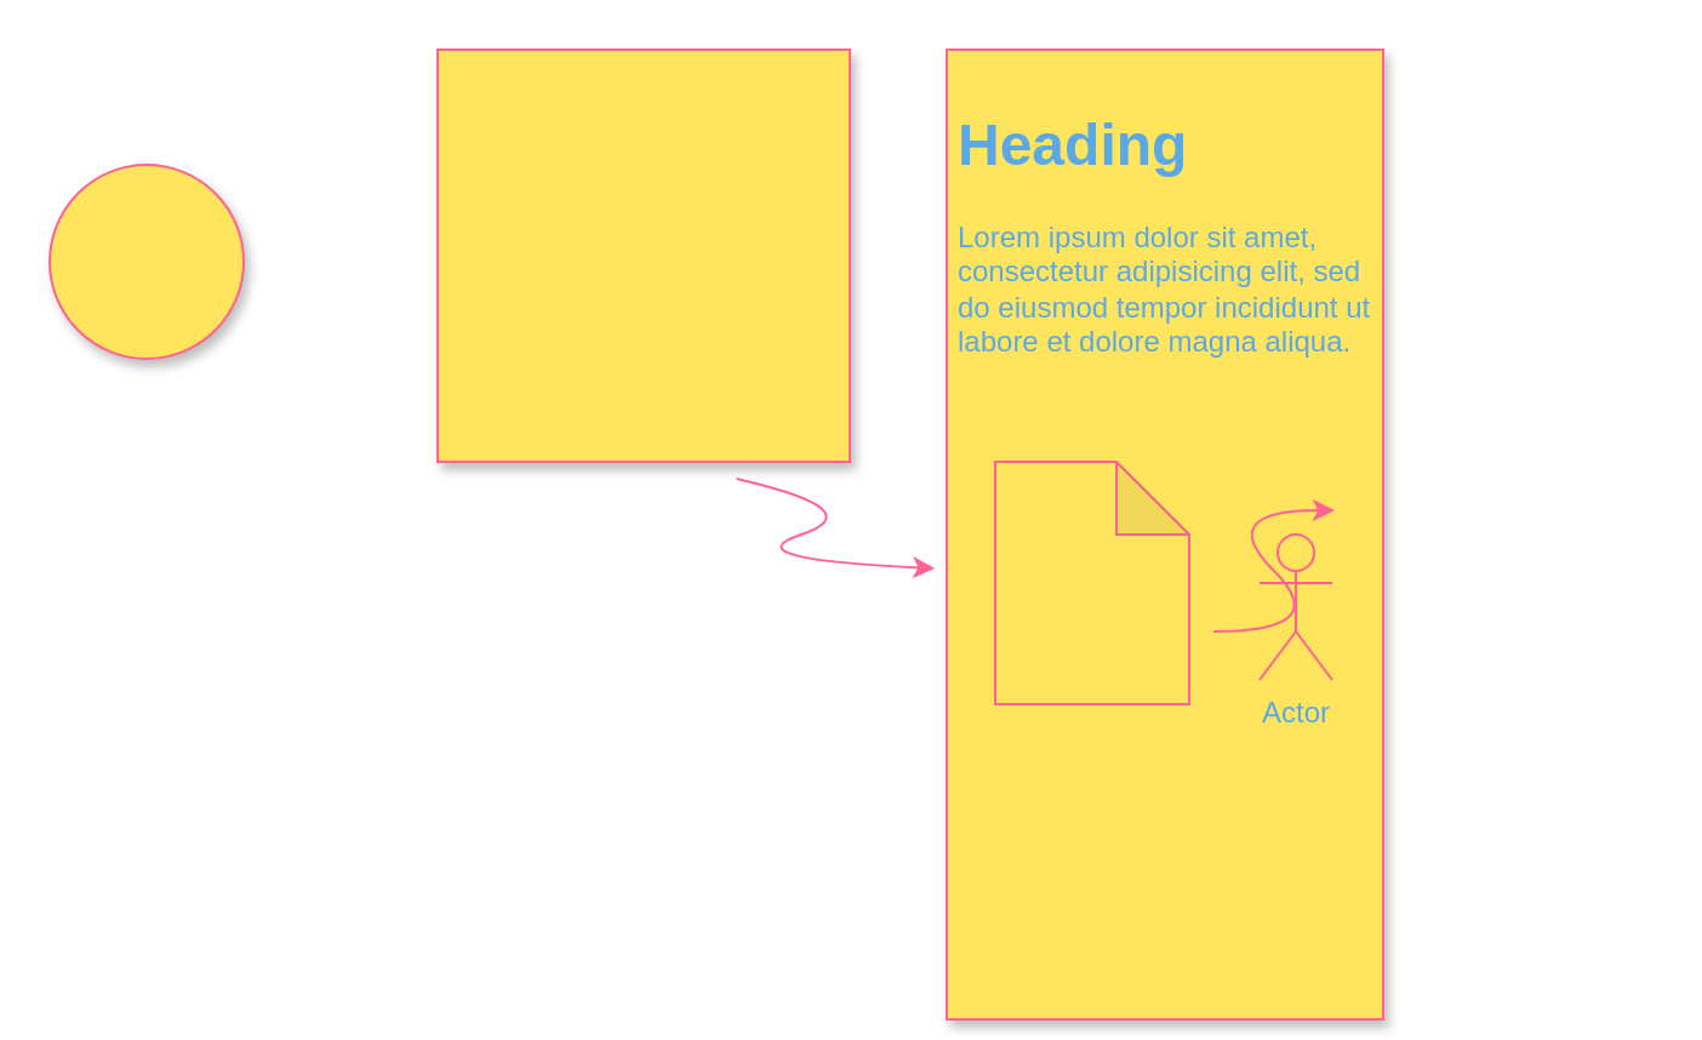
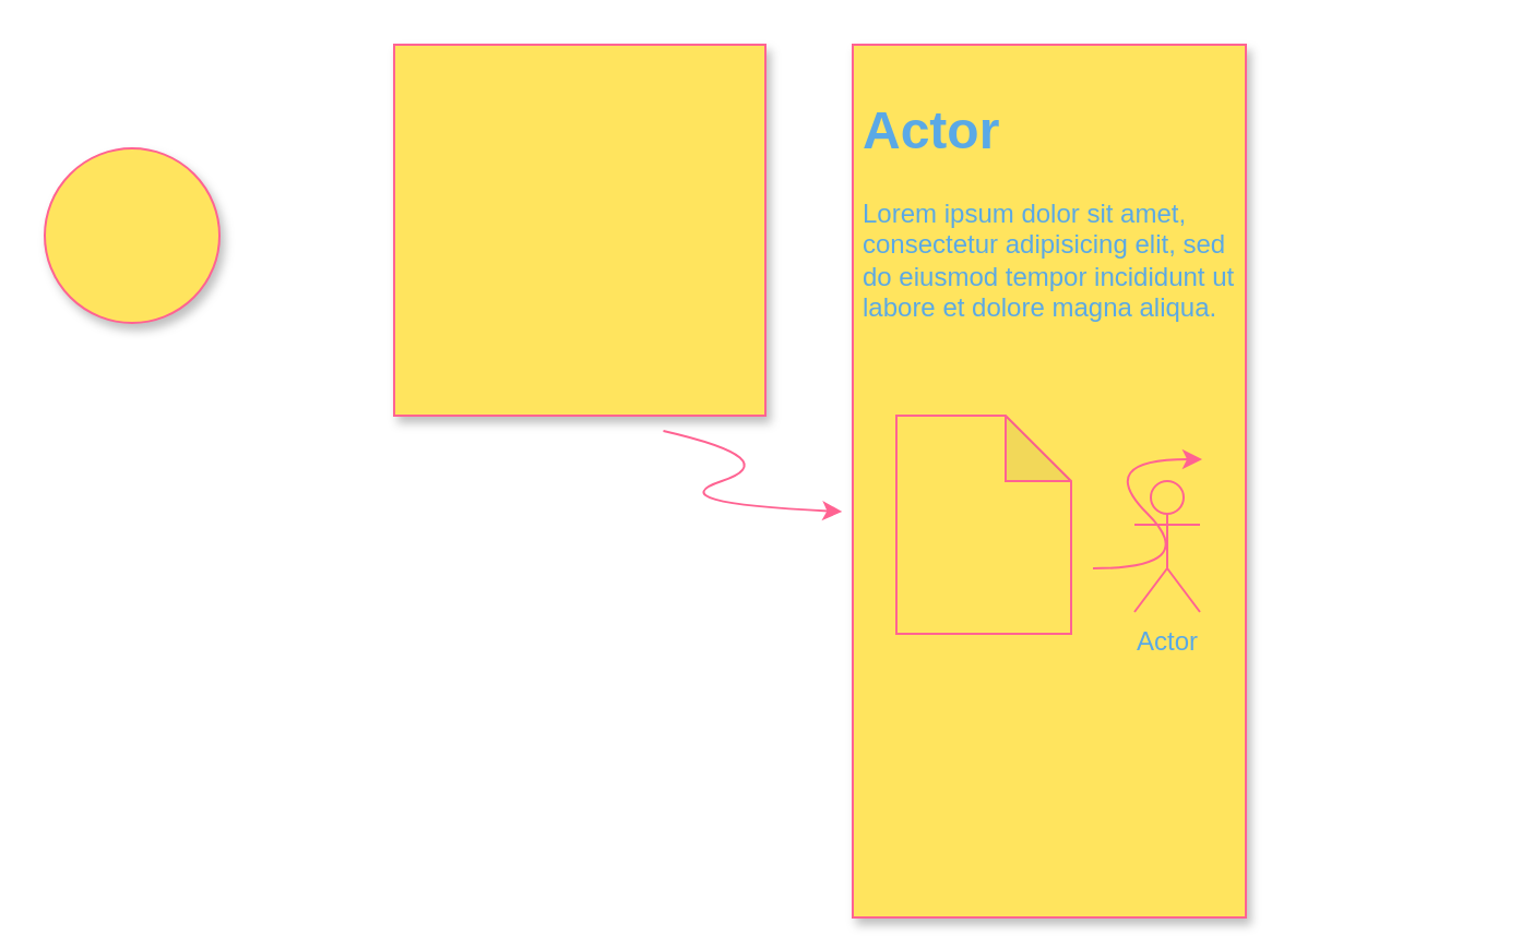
  <mxCell id="0" />
  <mxCell id="1" parent="0" />
  <mxCell id="2" value="" style="whiteSpace=wrap;html=1;aspect=fixed;shadow=1;fillColor=#FFE45E;strokeColor=#FF6392;fontColor=#5AA9E6;" parent="1" vertex="1"><mxGeometry x="180" y="20" width="170" height="170" as="geometry" /></mxCell>
  <mxCell id="3" value="" style="ellipse;whiteSpace=wrap;html=1;aspect=fixed;shadow=1;fillColor=#FFE45E;strokeColor=#FF6392;fontColor=#5AA9E6;" parent="1" vertex="1"><mxGeometry x="20" y="67.5" width="80" height="80" as="geometry" /></mxCell>
  <mxCell id="4" value="" style="rounded=0;whiteSpace=wrap;html=1;shadow=1;rotation=-90;fillColor=#FFE45E;strokeColor=#FF6392;fontColor=#5AA9E6;" parent="1" vertex="1"><mxGeometry x="280" y="130" width="400" height="180" as="geometry" /></mxCell>
- <mxCell id="5" value="&lt;h1&gt;Heading&lt;/h1&gt;&lt;p&gt;Lorem ipsum dolor sit amet, consectetur adipisicing elit, sed do eiusmod tempor incididunt ut labore et dolore magna aliqua.&lt;/p&gt;" style="text;html=1;strokeColor=none;fillColor=none;spacing=5;spacingTop=-20;whiteSpace=wrap;overflow=hidden;rounded=0;shadow=1;fontColor=#5AA9E6;" parent="1" vertex="1"><mxGeometry x="390" y="40" width="180" height="135" as="geometry" /></mxCell>
+ <mxCell id="5" value="&lt;h1&gt;Actor&lt;/h1&gt;&lt;p&gt;Lorem ipsum dolor sit amet, consectetur adipisicing elit, sed do eiusmod tempor incididunt ut labore et dolore magna aliqua.&lt;/p&gt;" style="text;html=1;strokeColor=none;fillColor=none;spacing=5;spacingTop=-20;whiteSpace=wrap;overflow=hidden;rounded=0;shadow=1;fontColor=#5AA9E6;" parent="1" vertex="1"><mxGeometry x="390" y="40" width="180" height="135" as="geometry" /></mxCell>
  <mxCell id="6" value="Actor" style="shape=umlActor;verticalLabelPosition=bottom;verticalAlign=top;html=1;outlineConnect=0;shadow=0;fillColor=#FFE45E;strokeColor=#FF6392;fontColor=#5AA9E6;" parent="1" vertex="1"><mxGeometry x="519" y="220" width="30" height="60" as="geometry" /></mxCell>
  <mxCell id="7" value="" style="shape=note;whiteSpace=wrap;html=1;backgroundOutline=1;darkOpacity=0.05;shadow=0;fillColor=#FFE45E;strokeColor=#FF6392;fontColor=#5AA9E6;" parent="1" vertex="1"><mxGeometry x="410" y="190" width="80" height="100" as="geometry" /></mxCell>
  <mxCell id="8" value="" style="curved=1;endArrow=classic;html=1;strokeColor=#FF6392;fontColor=#5AA9E6;" parent="1" edge="1"><mxGeometry width="50" height="50" relative="1" as="geometry"><mxPoint x="500" y="260" as="sourcePoint" /><mxPoint x="550" y="210" as="targetPoint" /><Array as="points"><mxPoint x="550" y="260" /><mxPoint x="500" y="210" /></Array></mxGeometry></mxCell>
  <mxCell id="9" value="" style="curved=1;endArrow=classic;html=1;exitX=0.725;exitY=1.041;exitDx=0;exitDy=0;exitPerimeter=0;entryX=0.465;entryY=-0.027;entryDx=0;entryDy=0;entryPerimeter=0;strokeColor=#FF6392;fontColor=#5AA9E6;" parent="1" source="2" target="4" edge="1"><mxGeometry width="50" height="50" relative="1" as="geometry"><mxPoint x="300" y="280" as="sourcePoint" /><mxPoint x="350" y="230" as="targetPoint" /><Array as="points"><mxPoint x="360" y="210" /><mxPoint x="300" y="230" /></Array></mxGeometry></mxCell>
